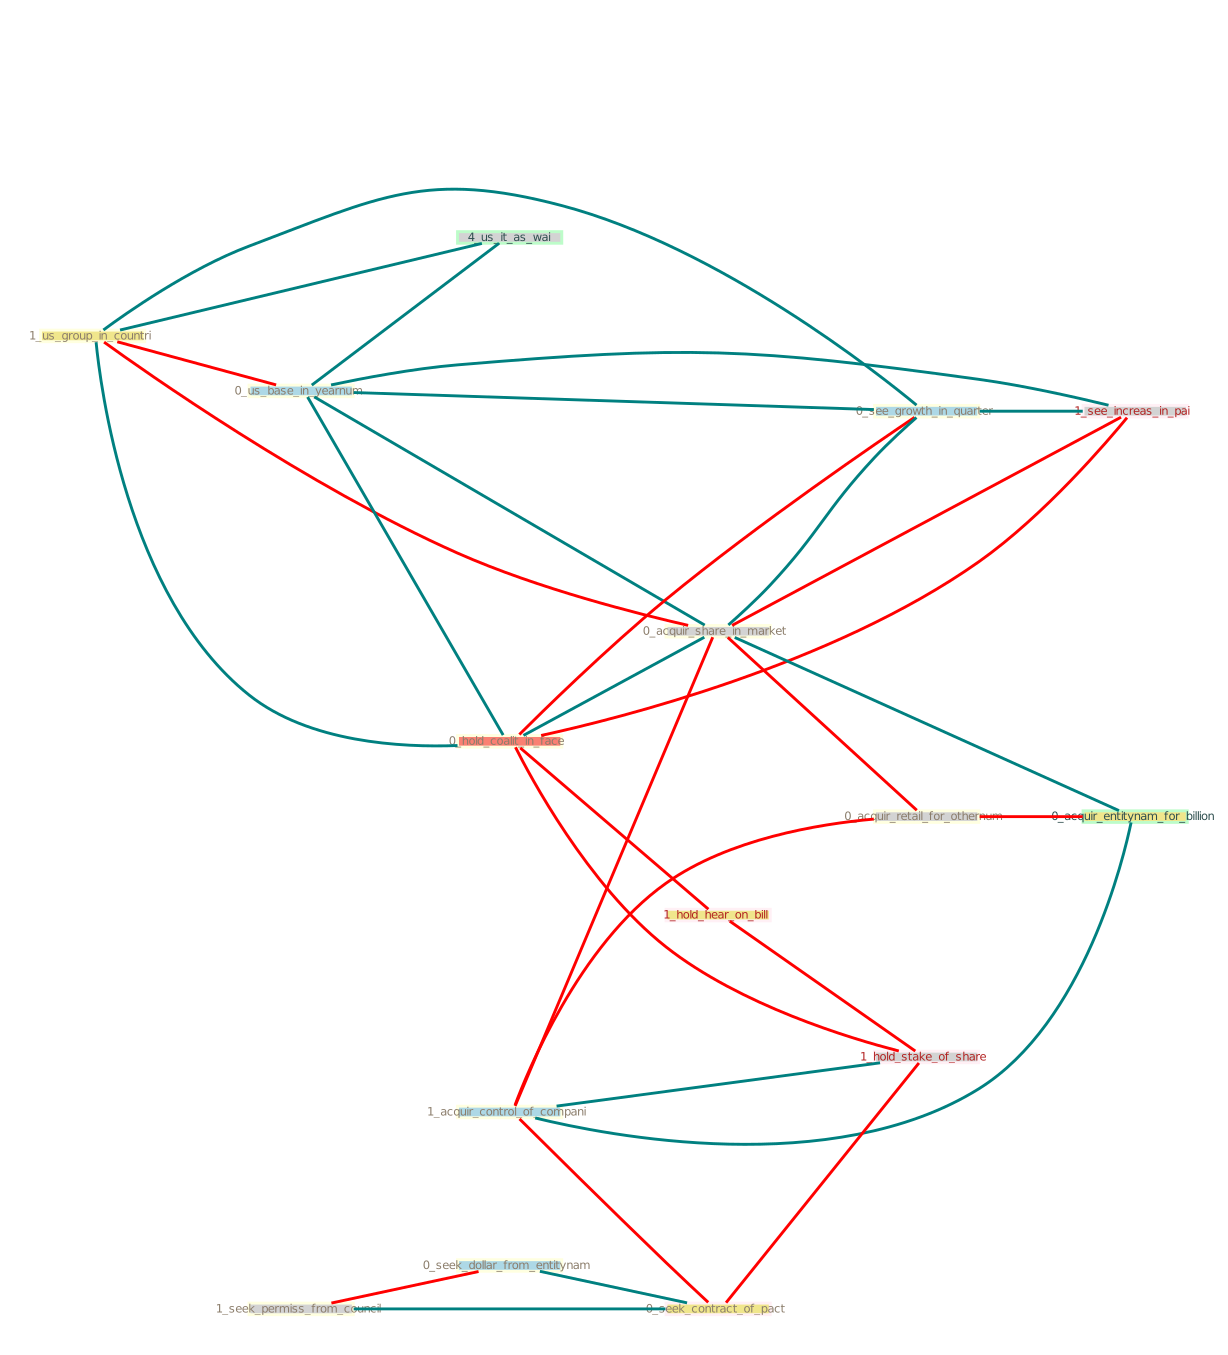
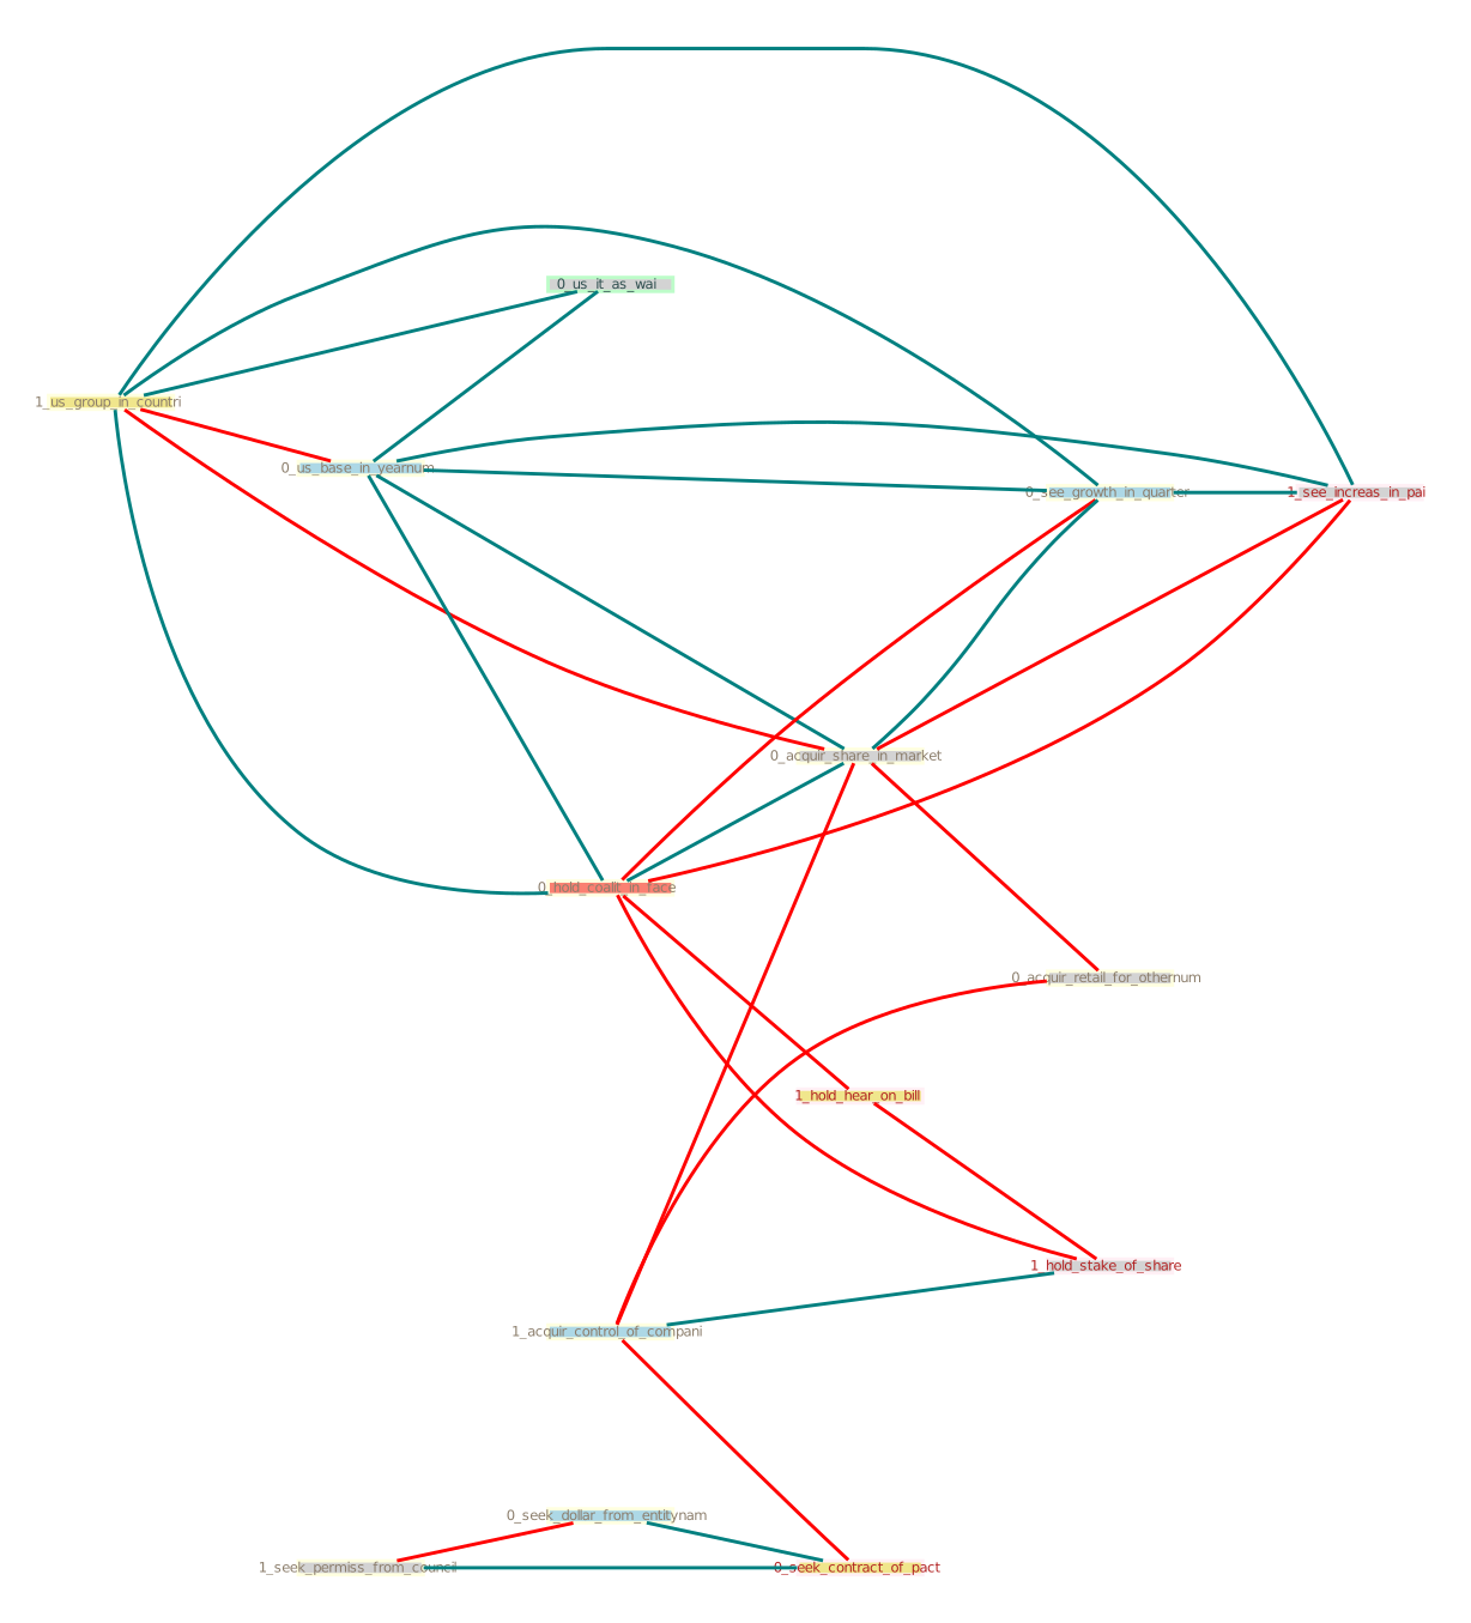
  graph {
    fontname="DejaVu Sans"
    rankdir=LR
    node [color="#ffffe0" fillcolor=lightgrey fixedsize=true fontcolor="#8b7d6b" fontname="DejaVu Sans" fontsize=4 shape=polygon style=filled]
    edge [color=teal fontname="DejaVu Sans" w=1]
    "1_us_group_in_countri " [fillcolor=khaki height=.06 width=.5]
    "1_seek_permiss_from_council " [height=.06 width=.5]
    "0_us_base_in_yearnum " [fillcolor=lightblue height=.06 width=.5]
    "0_hold_coalit_in_face " [fillcolor=salmon height=.06 width=.5]
    "1_acquir_control_of_compani " [fillcolor=lightblue height=.06 width=.5]
    "0_seek_dollar_from_entitynam " [fillcolor=lightblue height=.06 width=.5]
    "0_acquir_share_in_market " [height=.06 width=.5]
    "0_acquir_retail_for_othernum " [height=.06 width=.5]
    "0_see_growth_in_quarter " [fillcolor=lightblue height=.06 width=.5]
-   "0_seek_contract_of_pact " [color="#fff0f5" fillcolor=khaki height=.06 width=.5]
+   "0_seek_contract_of_pact " [color="#fff0f5" fillcolor=khaki fontcolor="#b22222" height=.06 width=.5]
    "1_see_increas_in_pai " [color="#fff0f5" fontcolor="#b22222" height=.06 width=.5]
    "1_hold_hear_on_bill " [color="#fff0f5" fillcolor=khaki fontcolor="#b22222" height=.06 width=.5]
    "1_hold_stake_of_share " [color="#fff0f5" fontcolor="#b22222" height=.06 width=.5]
-   "0_us_it_as_wai " [color="#BDFCC9" fontcolor="#2f4f4f" height=.06 width=.5 label="4_us_it_as_wai"]
-   "0_acquir_entitynam_for_billion " [color="#BDFCC9" fillcolor=khaki fontcolor="#2f4f4f" height=.06 width=.5]
+   "0_us_it_as_wai " [color="#BDFCC9" fontcolor="#2f4f4f" height=.06 width=.5]
    subgraph sub_1 {
      "1_us_group_in_countri "
      "1_seek_permiss_from_council "
      "0_us_base_in_yearnum "
      "0_hold_coalit_in_face "
      "1_acquir_control_of_compani "
      "0_seek_dollar_from_entitynam "
      "0_acquir_share_in_market "
      "0_acquir_retail_for_othernum "
      "0_see_growth_in_quarter "
    }
    subgraph sub_2 {
      "0_seek_contract_of_pact "
      "1_see_increas_in_pai "
      "1_hold_hear_on_bill "
      "1_hold_stake_of_share "
    }
    "1_us_group_in_countri " -- "0_us_base_in_yearnum " [color=red w=2]
    "1_us_group_in_countri " -- "0_hold_coalit_in_face "
    "1_us_group_in_countri " -- "0_acquir_share_in_market " [color=red]
    "1_us_group_in_countri " -- "0_see_growth_in_quarter "
+   "1_us_group_in_countri " -- "1_see_increas_in_pai "
    "1_us_group_in_countri " -- "0_us_it_as_wai "
    "1_seek_permiss_from_council " -- "0_seek_dollar_from_entitynam " [color=red w=2]
    "1_seek_permiss_from_council " -- "0_seek_contract_of_pact "
    "0_us_base_in_yearnum " -- "0_hold_coalit_in_face "
    "0_us_base_in_yearnum " -- "0_acquir_share_in_market "
    "0_us_base_in_yearnum " -- "0_see_growth_in_quarter "
    "0_us_base_in_yearnum " -- "1_see_increas_in_pai "
    "0_us_base_in_yearnum " -- "0_us_it_as_wai "
    "0_hold_coalit_in_face " -- "0_acquir_share_in_market "
    "0_hold_coalit_in_face " -- "0_see_growth_in_quarter " [color=red]
    "0_hold_coalit_in_face " -- "1_see_increas_in_pai " [color=red]
    "0_hold_coalit_in_face " -- "1_hold_hear_on_bill " [color=red]
    "0_hold_coalit_in_face " -- "1_hold_stake_of_share " [color=red]
    "1_acquir_control_of_compani " -- "0_acquir_share_in_market " [color=red]
    "1_acquir_control_of_compani " -- "0_acquir_retail_for_othernum " [color=red]
    "1_acquir_control_of_compani " -- "0_seek_contract_of_pact " [color=red]
    "1_acquir_control_of_compani " -- "1_hold_stake_of_share "
-   "1_acquir_control_of_compani " -- "0_acquir_entitynam_for_billion "
    "0_seek_dollar_from_entitynam " -- "0_seek_contract_of_pact "
    "0_acquir_share_in_market " -- "0_acquir_retail_for_othernum " [color=red]
    "0_acquir_share_in_market " -- "0_see_growth_in_quarter "
    "0_acquir_share_in_market " -- "1_see_increas_in_pai " [color=red]
-   "0_acquir_share_in_market " -- "0_acquir_entitynam_for_billion "
-   "0_acquir_retail_for_othernum " -- "0_acquir_entitynam_for_billion " [color=red w=2]
    "0_see_growth_in_quarter " -- "1_see_increas_in_pai " [w=2]
-   "0_seek_contract_of_pact " -- "1_hold_stake_of_share " [color=red]
    "1_hold_hear_on_bill " -- "1_hold_stake_of_share " [color=red]
  }
